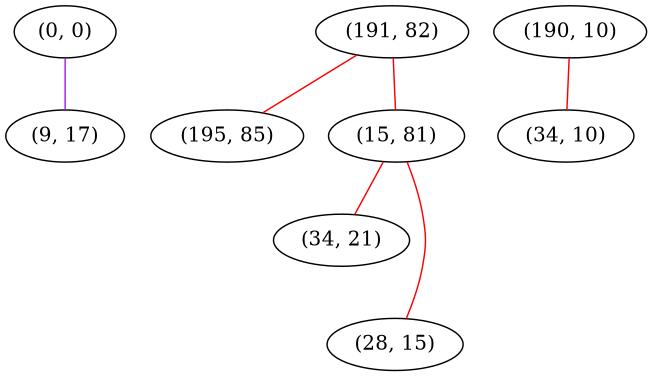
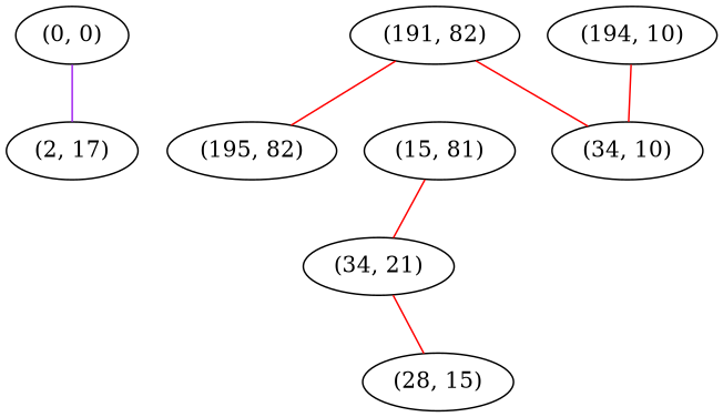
  graph {
    edge [color=red weight=1]
    "(0, 0)"
-   "(9, 17)"
+   "(9, 17)" [label="(2, 17)"]
    "(191, 82)"
-   "(195, 82)" [label="(195, 85)"]
+   "(195, 82)"
    "(15, 81)"
    "(34, 21)"
    "(28, 15)"
-   "(194, 10)" [label="(190, 10)"]
+   "(194, 10)"
    "(34, 10)"
    "(0, 0)" -- "(9, 17)" [color=purple weight=4]
    "(191, 82)" -- "(195, 82)"
-   "(191, 82)" -- "(15, 81)"
+   "(191, 82)" -- "(34, 10)"
    "(15, 81)" -- "(34, 21)"
-   "(15, 81)" -- "(28, 15)"
+   "(34, 21)" -- "(28, 15)"
    "(194, 10)" -- "(34, 10)"
  }
